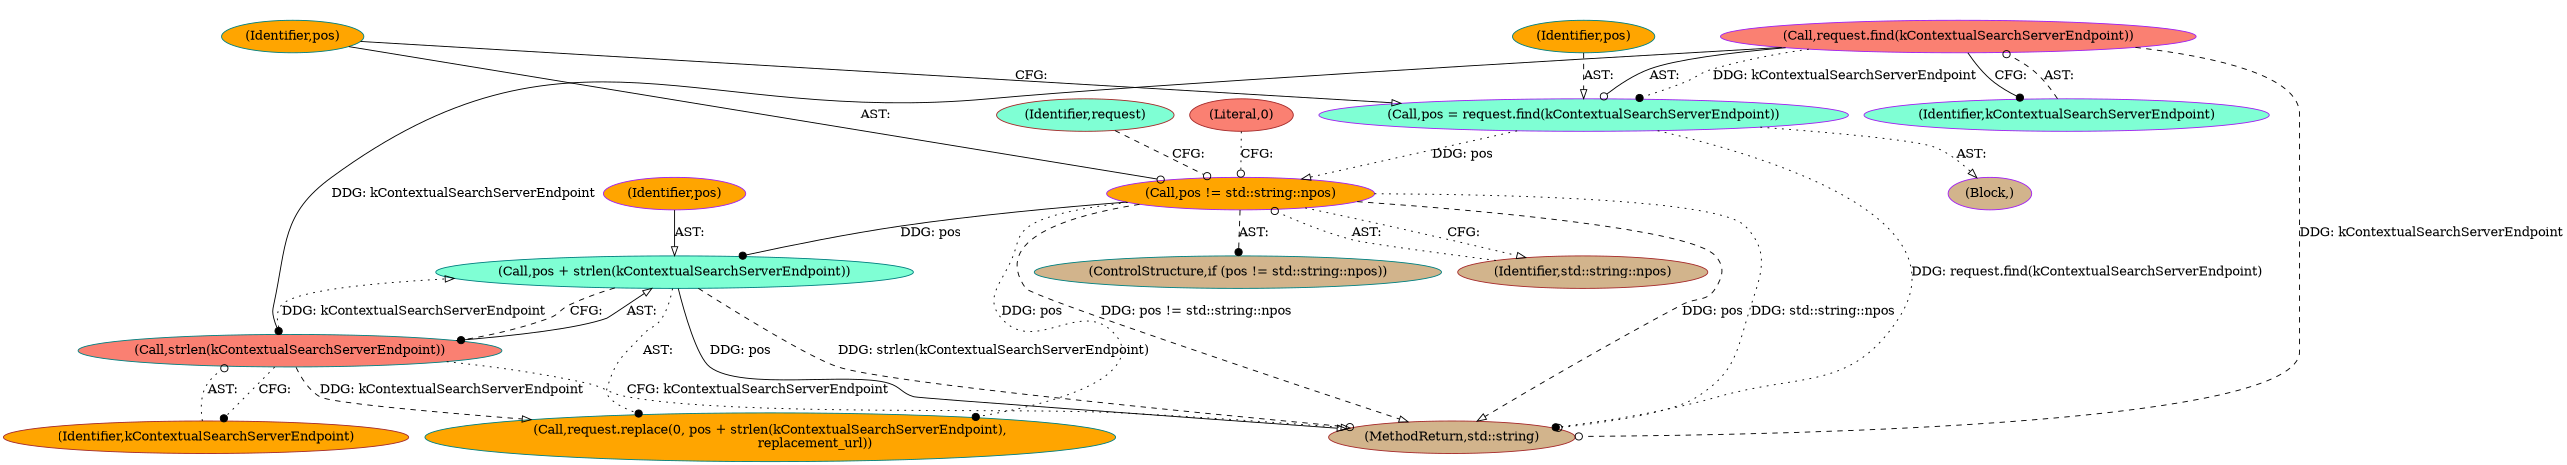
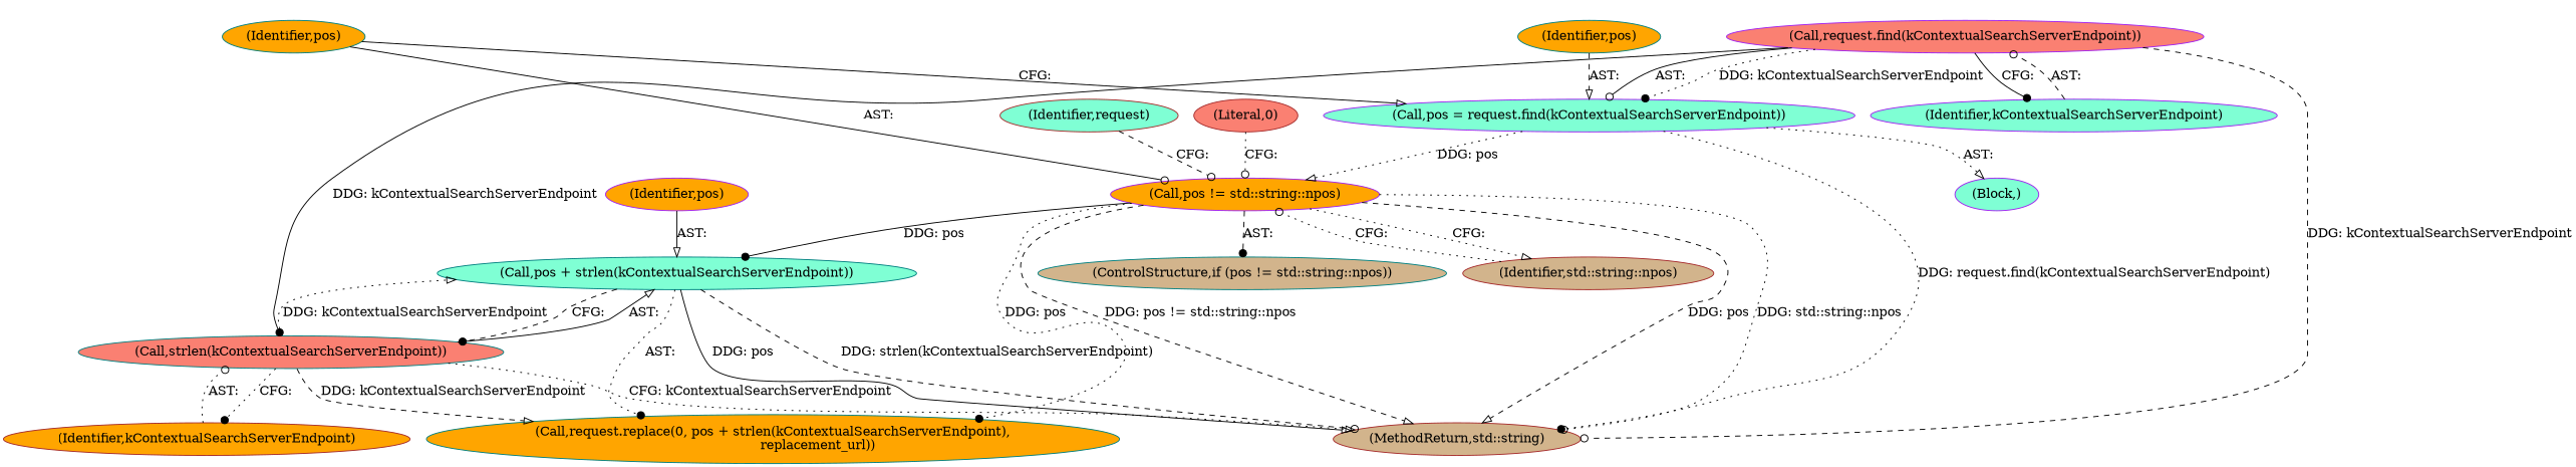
  digraph {
    node [color=teal fillcolor=orange style=filled]
    edge [arrowhead=onormal style=dotted]
    n1 [fillcolor=aquamarine label="(Call,pos + strlen(kContextualSearchServerEndpoint))"]
    n2 [fillcolor=salmon label="(Call,strlen(kContextualSearchServerEndpoint))"]
    n3 [label="(Call,request.replace(0, pos + strlen(kContextualSearchServerEndpoint),\n                      replacement_url))"]
    n4 [color=brown fillcolor=tan label="(MethodReturn,std::string)"]
    n5 [color=brown label="(Identifier,kContextualSearchServerEndpoint)"]
    n6 [color=purple label="(Call,pos != std::string::npos)"]
    n7 [fillcolor=tan label="(ControlStructure,if (pos != std::string::npos))"]
    n8 [color=brown fillcolor=tan label="(Identifier,std::string::npos)"]
    n9 [color=purple fillcolor=aquamarine label="(Call,pos = request.find(kContextualSearchServerEndpoint))"]
-   n10 [color=purple fillcolor=tan label="(Block,)"]
+   n10 [color=purple fillcolor=aquamarine label="(Block,)"]
    n11 [color=purple fillcolor=salmon label="(Call,request.find(kContextualSearchServerEndpoint))"]
    n12 [color=purple fillcolor=aquamarine label="(Identifier,kContextualSearchServerEndpoint)"]
    n13 [label="(Identifier,pos)"]
    n14 [color=brown fillcolor=aquamarine label="(Identifier,request)"]
    n15 [color=purple label="(Identifier,pos)"]
    n16 [color=brown fillcolor=salmon label="(Literal,0)"]
    n17 [label="(Identifier,pos)"]
    n1 -> n2 [arrowhead=dot label="CFG: " style=dashed]
    n1 -> n3 [arrowhead=dot label="AST: "]
    n1 -> n4 [label="DDG: pos" style=solid]
    n1 -> n4 [arrowhead=odot label="DDG: strlen(kContextualSearchServerEndpoint)" style=dashed]
    n2 -> n1 [label="AST: " style=solid]
    n2 -> n1 [label="DDG: kContextualSearchServerEndpoint"]
    n2 -> n3 [label="DDG: kContextualSearchServerEndpoint" style=dashed]
    n2 -> n4 [label="CFG: kContextualSearchServerEndpoint"]
    n2 -> n5 [arrowhead=dot label="CFG: "]
    n5 -> n2 [arrowhead=odot label="AST: "]
    n6 -> n1 [arrowhead=dot label="DDG: pos" style=solid]
    n6 -> n3 [arrowhead=dot label="DDG: pos"]
    n6 -> n4 [arrowhead=odot label="DDG: std::string::npos"]
    n6 -> n4 [label="DDG: pos != std::string::npos" style=dashed]
    n6 -> n4 [label="DDG: pos" style=dashed]
    n6 -> n7 [arrowhead=dot label="AST: " style=dashed]
    n6 -> n8 [label="CFG: "]
-   n8 -> n6 [arrowhead=odot label="AST: "]
+   n8 -> n6 [arrowhead=odot label="CFG: "]
    n9 -> n4 [arrowhead=dot label="DDG: request.find(kContextualSearchServerEndpoint)"]
    n9 -> n6 [label="DDG: pos"]
    n9 -> n10 [label="AST: "]
    n11 -> n2 [arrowhead=dot label="DDG: kContextualSearchServerEndpoint" style=solid]
    n11 -> n4 [arrowhead=odot label="DDG: kContextualSearchServerEndpoint" style=dashed]
    n11 -> n9 [arrowhead=odot label="AST: " style=solid]
    n11 -> n9 [arrowhead=dot label="DDG: kContextualSearchServerEndpoint"]
    n11 -> n12 [arrowhead=dot label="CFG: " style=solid]
    n12 -> n11 [arrowhead=odot label="AST: " style=dashed]
    n13 -> n6 [arrowhead=odot label="AST: " style=solid]
    n13 -> n9 [label="CFG: " style=solid]
    n14 -> n6 [arrowhead=odot label="CFG: " style=dashed]
    n15 -> n1 [label="AST: " style=solid]
    n16 -> n6 [arrowhead=odot label="CFG: "]
    n17 -> n9 [label="AST: " style=dashed]
  }
